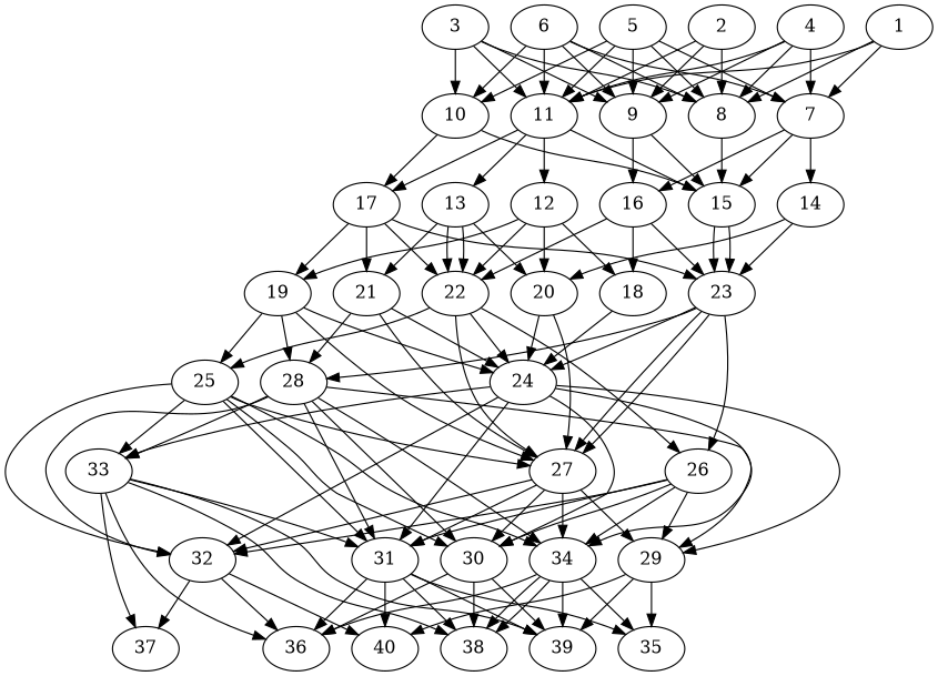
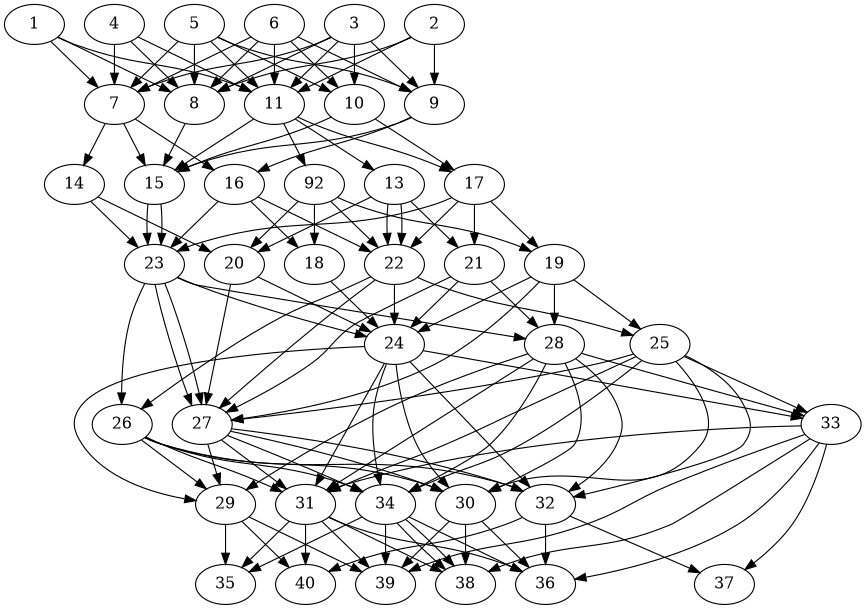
  digraph {
    node [alpha=0.02]
    1 [alpha=0.19 expect_size=46233600]
    7 [expect_size=26763264]
    8 [alpha=0.05 expect_size=21768192]
    11 [alpha=0.07 expect_size=47653888]
    14 [alpha=0.08 expect_size=43770880]
    15 [alpha=0.00 expect_size=13957120]
    16 [alpha=0.15 expect_size=45764608]
    17 [expect_size=50902016]
-   12 [alpha=0.19 expect_size=44488704]
+   12 [alpha=0.19 expect_size=44488704 label=92]
    13 [alpha=0.09 expect_size=31425536]
    20 [alpha=0.05 expect_size=23818240]
    23 [alpha=0.05 expect_size=27554816]
    18 [alpha=0.14 expect_size=7602176]
    22 [alpha=0.12 expect_size=29707264]
    19 [alpha=0.08 expect_size=19088384]
    21 [alpha=0.19 expect_size=13393920]
    2 [alpha=0.14 expect_size=46965760]
    9 [expect_size=20997120]
    3 [alpha=0.05 expect_size=9128960]
    10 [alpha=0.16 expect_size=13895680]
    4 [alpha=0.07 expect_size=37434368]
    5 [alpha=0.13 expect_size=33828864]
    6 [expect_size=29125632]
    24 [alpha=0.13 expect_size=48913408]
    27 [alpha=0.01 expect_size=11309056]
    28 [alpha=0.07 expect_size=16685056]
    26 [expect_size=22088704]
    25 [alpha=0.12 expect_size=21429248]
    29 [alpha=0.19 expect_size=50742272]
    30 [alpha=0.15 expect_size=22089728]
    31 [alpha=0.10 expect_size=33781760]
    32 [alpha=0.00 expect_size=32438272]
    33 [expect_size=12596224]
    34 [alpha=0.00 expect_size=25328640]
    35 [expect_size=8455168]
    39 [alpha=0.04 expect_size=13605888]
    40 [alpha=0.18 expect_size=11797504]
    36 [alpha=0.01 expect_size=37749760]
    38 [alpha=0.19 expect_size=44894208]
    37 [alpha=0.20 expect_size=42722304]
    1 -> 7
    1 -> 8
    1 -> 11
    7 -> 14
    7 -> 15
    7 -> 16
    8 -> 15
    11 -> 15
    11 -> 17
    11 -> 12
    11 -> 13
    14 -> 20
    14 -> 23
    15 -> 23
    15 -> 23
    16 -> 23
    16 -> 18
    16 -> 22
    17 -> 23
    17 -> 22
    17 -> 19
    17 -> 21
    12 -> 20
    12 -> 18
    12 -> 22
    12 -> 19
    13 -> 20
    13 -> 22
    13 -> 22
    13 -> 21
    20 -> 24
    20 -> 27
    23 -> 24
    23 -> 27
    23 -> 27
    23 -> 28
    23 -> 26
    18 -> 24
    22 -> 24
    22 -> 27
    22 -> 26
    22 -> 25
    19 -> 24
    19 -> 27
    19 -> 28
    19 -> 25
    21 -> 24
    21 -> 27
    21 -> 28
    2 -> 8
    2 -> 11
    2 -> 9
    9 -> 15
    9 -> 16
+   3 -> 7
    3 -> 8
    3 -> 11
    3 -> 9
    3 -> 10
    10 -> 15
    10 -> 17
    4 -> 7
    4 -> 8
    4 -> 11
-   4 -> 9
    5 -> 7
    5 -> 8
    5 -> 11
    5 -> 9
    5 -> 10
    6 -> 7
    6 -> 8
    6 -> 11
    6 -> 9
    6 -> 10
    24 -> 29
    24 -> 30
    24 -> 31
    24 -> 32
    24 -> 33
    24 -> 34
    27 -> 29
    27 -> 30
    27 -> 31
    27 -> 32
    27 -> 34
    28 -> 29
    28 -> 30
    28 -> 31
    28 -> 32
    28 -> 33
    28 -> 34
    26 -> 29
    26 -> 30
    26 -> 31
    26 -> 32
    26 -> 34
    25 -> 27
    25 -> 30
    25 -> 31
    25 -> 32
    25 -> 33
    25 -> 34
    29 -> 35
    29 -> 39
    29 -> 40
    30 -> 39
    30 -> 36
    30 -> 38
    31 -> 35
    31 -> 39
    31 -> 40
    31 -> 36
    31 -> 38
    32 -> 40
    32 -> 36
    32 -> 37
    33 -> 31
    33 -> 39
    33 -> 36
    33 -> 38
    33 -> 37
    34 -> 35
    34 -> 39
    34 -> 36
    34 -> 38
    34 -> 38
  }
